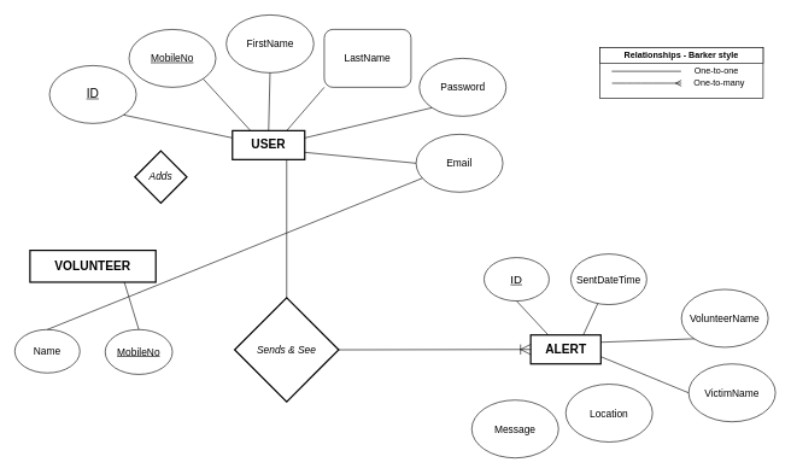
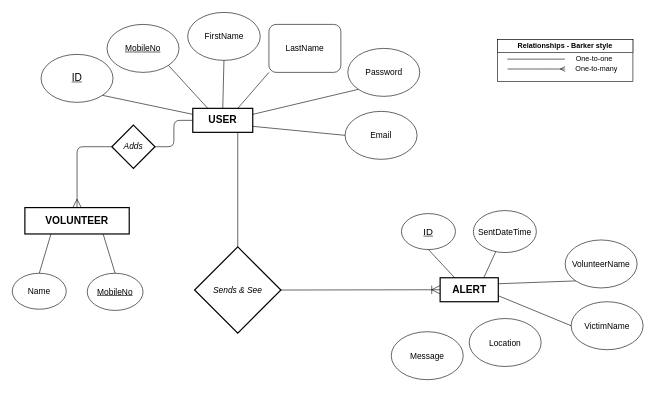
  <mxCell id="0" />
  <mxCell id="1" parent="0" />
  <mxCell id="2" value="&lt;b&gt;&lt;font style=&quot;font-size: 17px&quot;&gt;USER&lt;/font&gt;&lt;/b&gt;" style="strokeWidth=2;whiteSpace=wrap;html=1;align=center;fontSize=14;" parent="1" vertex="1"><mxGeometry x="321" y="180" width="100" height="40" as="geometry" /></mxCell>
  <mxCell id="3" value="FirstName" style="ellipse;whiteSpace=wrap;html=1;fontSize=14;" parent="1" vertex="1"><mxGeometry x="312.5" y="20" width="121" height="80" as="geometry" /></mxCell>
  <mxCell id="4" value="&lt;font style=&quot;font-size: 17px&quot;&gt;&lt;u&gt;ID&lt;/u&gt;&lt;/font&gt;" style="ellipse;whiteSpace=wrap;html=1;fontSize=14;" parent="1" vertex="1"><mxGeometry x="68" y="90" width="120" height="80" as="geometry" /></mxCell>
  <mxCell id="5" value="LastName" style="whiteSpace=wrap;html=1;fontSize=14;rounded=1;" parent="1" vertex="1"><mxGeometry x="448" y="40" width="120" height="80" as="geometry" /></mxCell>
  <mxCell id="6" value="Email" style="ellipse;whiteSpace=wrap;html=1;fontSize=14;" parent="1" vertex="1"><mxGeometry x="575" y="185" width="120" height="80" as="geometry" /></mxCell>
  <mxCell id="7" value="&lt;font style=&quot;font-size: 14px;&quot;&gt;Password&lt;/font&gt;" style="ellipse;whiteSpace=wrap;html=1;fontSize=14;" parent="1" vertex="1"><mxGeometry x="579.5" y="80" width="120" height="80" as="geometry" /></mxCell>
  <mxCell id="8" value="" style="endArrow=none;html=1;exitX=0.5;exitY=1;exitDx=0;exitDy=0;entryX=0.5;entryY=0;entryDx=0;entryDy=0;" parent="1" source="3" target="2" edge="1"><mxGeometry width="50" height="50" relative="1" as="geometry"><mxPoint x="258" y="210" as="sourcePoint" /><mxPoint x="308" y="160" as="targetPoint" /></mxGeometry></mxCell>
  <mxCell id="9" value="" style="endArrow=none;html=1;entryX=0;entryY=0.5;entryDx=0;entryDy=0;exitX=1;exitY=0.75;exitDx=0;exitDy=0;" parent="1" source="2" target="6" edge="1"><mxGeometry width="50" height="50" relative="1" as="geometry"><mxPoint x="421" y="180" as="sourcePoint" /><mxPoint x="491.711" y="130" as="targetPoint" /></mxGeometry></mxCell>
  <mxCell id="10" value="" style="endArrow=none;html=1;entryX=0;entryY=1;entryDx=0;entryDy=0;exitX=0.75;exitY=0;exitDx=0;exitDy=0;" parent="1" source="2" target="5" edge="1"><mxGeometry width="50" height="50" relative="1" as="geometry"><mxPoint x="328" y="140" as="sourcePoint" /><mxPoint x="378" y="90" as="targetPoint" /></mxGeometry></mxCell>
  <mxCell id="11" value="" style="endArrow=none;html=1;exitX=1;exitY=1;exitDx=0;exitDy=0;entryX=0;entryY=0.25;entryDx=0;entryDy=0;" parent="1" source="4" target="2" edge="1"><mxGeometry width="50" height="50" relative="1" as="geometry"><mxPoint x="298" y="340" as="sourcePoint" /><mxPoint x="348" y="290" as="targetPoint" /></mxGeometry></mxCell>
  <mxCell id="12" value="" style="endArrow=none;html=1;entryX=1;entryY=0.25;entryDx=0;entryDy=0;exitX=0;exitY=1;exitDx=0;exitDy=0;" parent="1" source="7" target="2" edge="1"><mxGeometry width="50" height="50" relative="1" as="geometry"><mxPoint x="398" y="310" as="sourcePoint" /><mxPoint x="448" y="260" as="targetPoint" /></mxGeometry></mxCell>
  <mxCell id="13" value="&lt;b&gt;&lt;font style=&quot;font-size: 17px&quot;&gt;ALERT&lt;/font&gt;&lt;/b&gt;" style="strokeWidth=2;whiteSpace=wrap;html=1;align=center;fontSize=14;" parent="1" vertex="1"><mxGeometry x="733.5" y="462.5" width="97" height="40" as="geometry" /></mxCell>
  <mxCell id="14" value="&lt;u&gt;&lt;font style=&quot;font-size: 16px&quot;&gt;ID&lt;/font&gt;&lt;/u&gt;" style="ellipse;whiteSpace=wrap;html=1;fontSize=14;" parent="1" vertex="1"><mxGeometry x="669" y="355.5" width="90" height="60" as="geometry" /></mxCell>
  <mxCell id="15" value="" style="endArrow=none;html=1;exitX=0.5;exitY=1;exitDx=0;exitDy=0;entryX=0.25;entryY=0;entryDx=0;entryDy=0;" parent="1" source="14" target="13" edge="1"><mxGeometry width="50" height="50" relative="1" as="geometry"><mxPoint x="322" y="550.5" as="sourcePoint" /><mxPoint x="372" y="500.5" as="targetPoint" /></mxGeometry></mxCell>
  <mxCell id="16" value="Location" style="ellipse;whiteSpace=wrap;html=1;fontSize=14;" parent="1" vertex="1"><mxGeometry x="782" y="530.5" width="120" height="80" as="geometry" /></mxCell>
  <mxCell id="17" style="rounded=0;orthogonalLoop=1;jettySize=auto;html=1;entryX=0.75;entryY=0;entryDx=0;entryDy=0;endArrow=none;endFill=0;" parent="1" source="18" target="13" edge="1"><mxGeometry relative="1" as="geometry" /></mxCell>
  <mxCell id="18" value="SentDateTime" style="ellipse;whiteSpace=wrap;html=1;fontSize=14;" parent="1" vertex="1"><mxGeometry x="789" y="350.5" width="105" height="70" as="geometry" /></mxCell>
  <mxCell id="19" value="&lt;i&gt;Sends &amp;amp; See&lt;/i&gt;" style="shape=rhombus;strokeWidth=2;fontSize=17;perimeter=rhombusPerimeter;whiteSpace=wrap;html=1;align=center;fontSize=14;" parent="1" vertex="1"><mxGeometry x="324" y="411" width="144" height="144" as="geometry" /></mxCell>
  <mxCell id="20" value="" style="endArrow=none;html=1;entryX=0.75;entryY=1;entryDx=0;entryDy=0;exitX=0.5;exitY=0;exitDx=0;exitDy=0;edgeStyle=orthogonalEdgeStyle;" parent="1" source="19" target="2" edge="1"><mxGeometry width="50" height="50" relative="1" as="geometry"><mxPoint x="308" y="340" as="sourcePoint" /><mxPoint x="411" y="220" as="targetPoint" /></mxGeometry></mxCell>
  <mxCell id="21" value="" style="fontSize=12;html=1;endArrow=ERoneToMany;entryX=0;entryY=0.5;entryDx=0;entryDy=0;exitX=1;exitY=0.5;exitDx=0;exitDy=0;endSize=12;" parent="1" source="19" target="13" edge="1"><mxGeometry width="100" height="100" relative="1" as="geometry"><mxPoint x="342" y="485" as="sourcePoint" /><mxPoint x="442" y="385" as="targetPoint" /></mxGeometry></mxCell>
  <mxCell id="22" value="&lt;u&gt;MobileNo&lt;/u&gt;" style="ellipse;whiteSpace=wrap;html=1;fontSize=14;" parent="1" vertex="1"><mxGeometry x="178" y="40" width="120" height="80" as="geometry" /></mxCell>
  <mxCell id="23" value="" style="endArrow=none;html=1;entryX=1;entryY=1;entryDx=0;entryDy=0;exitX=0.25;exitY=0;exitDx=0;exitDy=0;" parent="1" source="2" target="22" edge="1"><mxGeometry width="50" height="50" relative="1" as="geometry"><mxPoint x="188" y="285" as="sourcePoint" /><mxPoint x="238" y="235" as="targetPoint" /></mxGeometry></mxCell>
  <mxCell id="24" value="Message" style="ellipse;whiteSpace=wrap;html=1;fontSize=14;" parent="1" vertex="1"><mxGeometry x="652" y="552.5" width="120" height="80" as="geometry" /></mxCell>
  <mxCell id="25" value="VictimName" style="ellipse;whiteSpace=wrap;html=1;fontSize=14;" parent="1" vertex="1"><mxGeometry x="952" y="502.5" width="120" height="80" as="geometry" /></mxCell>
  <mxCell id="26" value="" style="endArrow=none;html=1;entryX=0;entryY=0.5;entryDx=0;entryDy=0;exitX=1;exitY=0.75;exitDx=0;exitDy=0;" parent="1" source="13" target="25" edge="1"><mxGeometry width="50" height="50" relative="1" as="geometry"><mxPoint x="1022" y="560.5" as="sourcePoint" /><mxPoint x="1072" y="510.5" as="targetPoint" /></mxGeometry></mxCell>
  <mxCell id="27" value="VolunteerName" style="ellipse;whiteSpace=wrap;html=1;fontSize=14;" parent="1" vertex="1"><mxGeometry x="942" y="399.5" width="120" height="80" as="geometry" /></mxCell>
  <mxCell id="28" value="" style="endArrow=none;html=1;entryX=0;entryY=1;entryDx=0;entryDy=0;exitX=1;exitY=0.25;exitDx=0;exitDy=0;" parent="1" source="13" target="27" edge="1"><mxGeometry width="50" height="50" relative="1" as="geometry"><mxPoint x="1132" y="380.5" as="sourcePoint" /><mxPoint x="1182" y="330.5" as="targetPoint" /></mxGeometry></mxCell>
+ <mxCell id="29" value="" style="edgeStyle=orthogonalEdgeStyle;fontSize=12;html=1;endArrow=ERmany;entryX=0.5;entryY=0;entryDx=0;entryDy=0;exitX=0;exitY=0.5;exitDx=0;exitDy=0;endFill=0;endSize=12;" parent="1" source="34" target="43" edge="1"><mxGeometry width="100" height="100" relative="1" as="geometry"><mxPoint x="168" y="250" as="sourcePoint" /><mxPoint x="124" y="328" as="targetPoint" /></mxGeometry></mxCell>
  <mxCell id="30" value="Name" style="ellipse;whiteSpace=wrap;html=1;fontSize=14;" parent="1" vertex="1"><mxGeometry x="20" y="455" width="90" height="60" as="geometry" /></mxCell>
  <mxCell id="31" value="&lt;u&gt;MobileNo&lt;/u&gt;" style="ellipse;whiteSpace=wrap;html=1;fontSize=14;" parent="1" vertex="1"><mxGeometry x="145" y="455" width="93" height="62" as="geometry" /></mxCell>
- <mxCell id="32" value="" style="endArrow=none;html=1;exitX=0.5;exitY=0;exitDx=0;exitDy=0;" parent="1" source="30" target="6" edge="1"><mxGeometry width="50" height="50" relative="1" as="geometry"><mxPoint x="-12" y="550" as="sourcePoint" /><mxPoint x="71.75" y="392" as="targetPoint" /></mxGeometry></mxCell>
+ <mxCell id="32" value="" style="endArrow=none;html=1;entryX=0.25;entryY=1;entryDx=0;entryDy=0;exitX=0.5;exitY=0;exitDx=0;exitDy=0;" parent="1" source="30" target="43" edge="1"><mxGeometry width="50" height="50" relative="1" as="geometry"><mxPoint x="-12" y="550" as="sourcePoint" /><mxPoint x="71.75" y="392" as="targetPoint" /></mxGeometry></mxCell>
  <mxCell id="33" value="" style="endArrow=none;html=1;exitX=0.5;exitY=0;exitDx=0;exitDy=0;entryX=0.75;entryY=1;entryDx=0;entryDy=0;" parent="1" source="31" target="43" edge="1"><mxGeometry width="50" height="50" relative="1" as="geometry"><mxPoint x="133" y="403.5" as="sourcePoint" /><mxPoint x="175.25" y="392" as="targetPoint" /></mxGeometry></mxCell>
  <mxCell id="34" value="&lt;i&gt;Adds&lt;/i&gt;" style="shape=rhombus;strokeWidth=2;fontSize=17;perimeter=rhombusPerimeter;whiteSpace=wrap;html=1;align=center;fontSize=14;" parent="1" vertex="1"><mxGeometry x="186" y="208" width="72" height="72" as="geometry" /></mxCell>
+ <mxCell id="35" value="" style="endArrow=none;html=1;entryX=1;entryY=0.5;entryDx=0;entryDy=0;exitX=0;exitY=0.5;exitDx=0;exitDy=0;edgeStyle=orthogonalEdgeStyle;" parent="1" source="2" target="34" edge="1"><mxGeometry width="50" height="50" relative="1" as="geometry"><mxPoint x="38" y="250" as="sourcePoint" /><mxPoint x="88" y="200" as="targetPoint" /></mxGeometry></mxCell>
  <mxCell id="36" value="" style="group" parent="1" vertex="1" connectable="0"><mxGeometry x="829" y="65" width="226" height="95" as="geometry" /></mxCell>
  <mxCell id="37" value="" style="rounded=0;whiteSpace=wrap;html=1;container=1;" parent="36" vertex="1"><mxGeometry width="226" height="70" as="geometry" /></mxCell>
  <mxCell id="38" value="" style="line;strokeWidth=1;html=1;" parent="37" vertex="1"><mxGeometry x="16.5" y="30.231" width="96" height="5.385" as="geometry" /></mxCell>
  <mxCell id="39" value="One-to-one" style="text;html=1;strokeColor=none;fillColor=none;align=center;verticalAlign=middle;whiteSpace=wrap;rounded=0;" parent="37" vertex="1"><mxGeometry x="126" y="27.538" width="71" height="10.769" as="geometry" /></mxCell>
  <mxCell id="40" value="" style="edgeStyle=entityRelationEdgeStyle;fontSize=12;html=1;endArrow=ERmany;" parent="37" edge="1"><mxGeometry width="100" height="100" relative="1" as="geometry"><mxPoint x="17" y="49.385" as="sourcePoint" /><mxPoint x="113" y="49.385" as="targetPoint" /></mxGeometry></mxCell>
  <mxCell id="41" value="One-to-many" style="text;html=1;strokeColor=none;fillColor=none;align=center;verticalAlign=middle;whiteSpace=wrap;rounded=0;" parent="37" vertex="1"><mxGeometry x="129" y="44" width="73" height="10.769" as="geometry" /></mxCell>
  <mxCell id="42" value="&lt;b&gt;Relationships - Barker style&lt;/b&gt;" style="rounded=0;whiteSpace=wrap;html=1;" parent="36" vertex="1"><mxGeometry width="226" height="21.923" as="geometry" /></mxCell>
  <mxCell id="43" value="&lt;b&gt;&lt;font style=&quot;font-size: 17px&quot;&gt;VOLUNTEER&lt;/font&gt;&lt;/b&gt;" style="strokeWidth=2;whiteSpace=wrap;html=1;align=center;fontSize=14;" parent="1" vertex="1"><mxGeometry x="41" y="345.5" width="174" height="44" as="geometry" /></mxCell>
